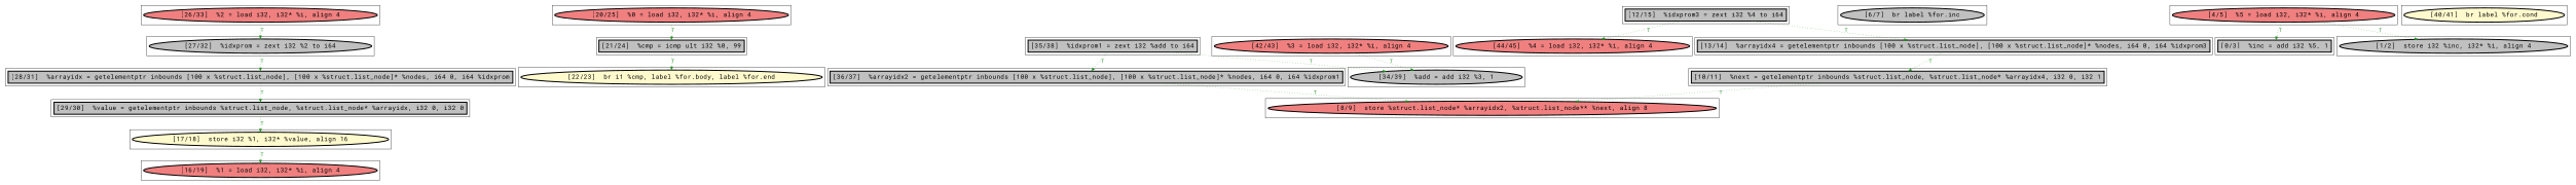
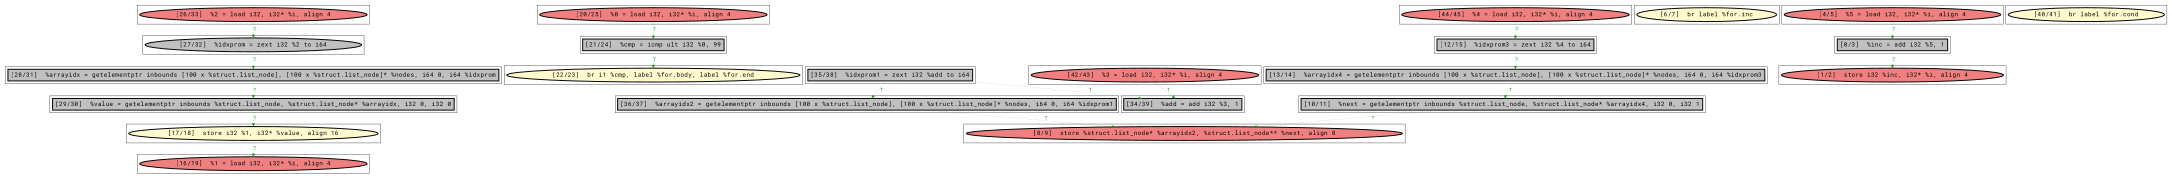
  digraph {
    fontname="Roboto Mono"
    node [fillcolor=grey fontname="Roboto Mono" fontsize=20 penwidth=3.0 shape=ellipse style=filled]
    edge [color=forestgreen fontcolor=forestgreen fontname="Roboto Mono" style=dotted]
    n1 [fillcolor=lightcoral label="[16/19]  %1 = load i32, i32* %i, align 4"]
    n2 [fillcolor=lemonchiffon label="[17/18]  store i32 %1, i32* %value, align 16"]
    n3 [label="[21/24]  %cmp = icmp ult i32 %0, 99" shape=rectangle]
    n4 [label="[28/31]  %arrayidx = getelementptr inbounds [100 x %struct.list_node], [100 x %struct.list_node]* %nodes, i64 0, i64 %idxprom" shape=rectangle]
    n5 [label="[29/30]  %value = getelementptr inbounds %struct.list_node, %struct.list_node* %arrayidx, i32 0, i32 0" shape=rectangle]
    n6 [label="[10/11]  %next = getelementptr inbounds %struct.list_node, %struct.list_node* %arrayidx4, i32 0, i32 1" shape=rectangle]
    n7 [fillcolor=lightcoral label="[8/9]  store %struct.list_node* %arrayidx2, %struct.list_node** %next, align 8"]
-   n8 [label="[6/7]  br label %for.inc"]
+   n8 [fillcolor=lemonchiffon label="[6/7]  br label %for.inc"]
    n9 [fillcolor=lightcoral label="[4/5]  %5 = load i32, i32* %i, align 4"]
    n10 [label="[27/32]  %idxprom = zext i32 %2 to i64"]
    n11 [label="[36/37]  %arrayidx2 = getelementptr inbounds [100 x %struct.list_node], [100 x %struct.list_node]* %nodes, i64 0, i64 %idxprom1" shape=rectangle]
    n12 [label="[0/3]  %inc = add i32 %5, 1" shape=rectangle]
-   n13 [label="[34/39]  %add = add i32 %3, 1"]
+   n13 [label="[34/39]  %add = add i32 %3, 1" shape=rectangle]
    n14 [fillcolor=lemonchiffon label="[22/23]  br i1 %cmp, label %for.body, label %for.end"]
    n15 [label="[35/38]  %idxprom1 = zext i32 %add to i64" shape=rectangle]
    n16 [fillcolor=lightcoral label="[26/33]  %2 = load i32, i32* %i, align 4"]
    n17 [fillcolor=lightcoral label="[20/25]  %0 = load i32, i32* %i, align 4"]
    n18 [fillcolor=lemonchiffon label="[40/41]  br label %for.cond"]
-   n19 [label="[1/2]  store i32 %inc, i32* %i, align 4"]
+   n19 [fillcolor=lightcoral label="[1/2]  store i32 %inc, i32* %i, align 4"]
    n20 [fillcolor=lightcoral label="[44/45]  %4 = load i32, i32* %i, align 4"]
    n21 [fillcolor=lightcoral label="[42/43]  %3 = load i32, i32* %i, align 4"]
    n22 [label="[13/14]  %arrayidx4 = getelementptr inbounds [100 x %struct.list_node], [100 x %struct.list_node]* %nodes, i64 0, i64 %idxprom3" shape=rectangle]
    n23 [label="[12/15]  %idxprom3 = zext i32 %4 to i64" shape=rectangle]
    subgraph cluster_1 {
      n1
    }
    subgraph cluster_2 {
      n2
    }
    subgraph cluster_3 {
      n3
    }
    subgraph cluster_4 {
      n4
    }
    subgraph cluster_5 {
      n5
    }
    subgraph cluster_6 {
      n6
    }
    subgraph cluster_7 {
      n7
    }
    subgraph cluster_8 {
      n8
    }
    subgraph cluster_9 {
      n9
    }
    subgraph cluster_10 {
      n10
    }
    subgraph cluster_11 {
      n11
    }
    subgraph cluster_12 {
      n12
    }
    subgraph cluster_13 {
      n13
    }
    subgraph cluster_14 {
      n14
    }
    subgraph cluster_15 {
      n15
    }
    subgraph cluster_16 {
      n16
    }
    subgraph cluster_17 {
      n17
    }
    subgraph cluster_18 {
      n18
    }
    subgraph cluster_19 {
      n19
    }
    subgraph cluster_20 {
      n20
    }
    subgraph cluster_21 {
      n21
    }
    subgraph cluster_22 {
      n22
    }
    subgraph cluster_23 {
      n23
    }
    n2 -> n1 [label=T]
    n3 -> n14 [label=T]
    n4 -> n5 [label=T]
    n5 -> n2 [label=T]
    n6 -> n7 [label=T]
    n9 -> n12 [label=T]
    n10 -> n4 [label=T]
    n11 -> n7 [label=T]
-   n9 -> n19 [label=T]
+   n12 -> n19 [label=T]
    n15 -> n11 [label=T]
    n15 -> n13 [label=T]
    n16 -> n10 [label=T]
    n17 -> n3 [label=T]
-   n23 -> n20 [label=T]
+   n20 -> n23 [label=T]
    n21 -> n13 [label=T]
    n22 -> n6 [label=T]
    n23 -> n22 [label=T]
  }
